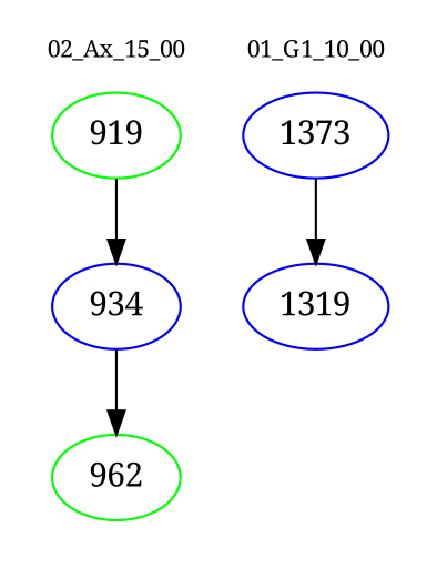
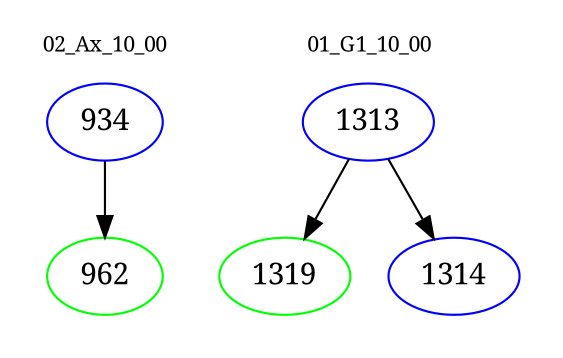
  digraph {
    fontname="Noto Serif"
    node [color=green fontname="Noto Serif"]
    edge [color=black fontname="Noto Serif"]
-   n1 [label=919]
    n2 [color=blue label=934]
    n3 [label=962]
-   n4 [color=blue label=1319]
-   n5 [color=blue label=1373]
+   n4 [label=1319]
+   n5 [color=blue label=1313]
+   n6 [color=blue label=1314]
    subgraph cluster_1 {
      color=white
      fontsize=10
-     label="02_Ax_15_00"
-     n1
+     label="02_Ax_10_00"
      n2
      n3
    }
    subgraph cluster_2 {
      color=white
      fontsize=10
      label="01_G1_10_00"
      n4
      n5
+     n6
    }
-   n1 -> n2
    n2 -> n3
    n5 -> n4
+   n5 -> n6
  }
